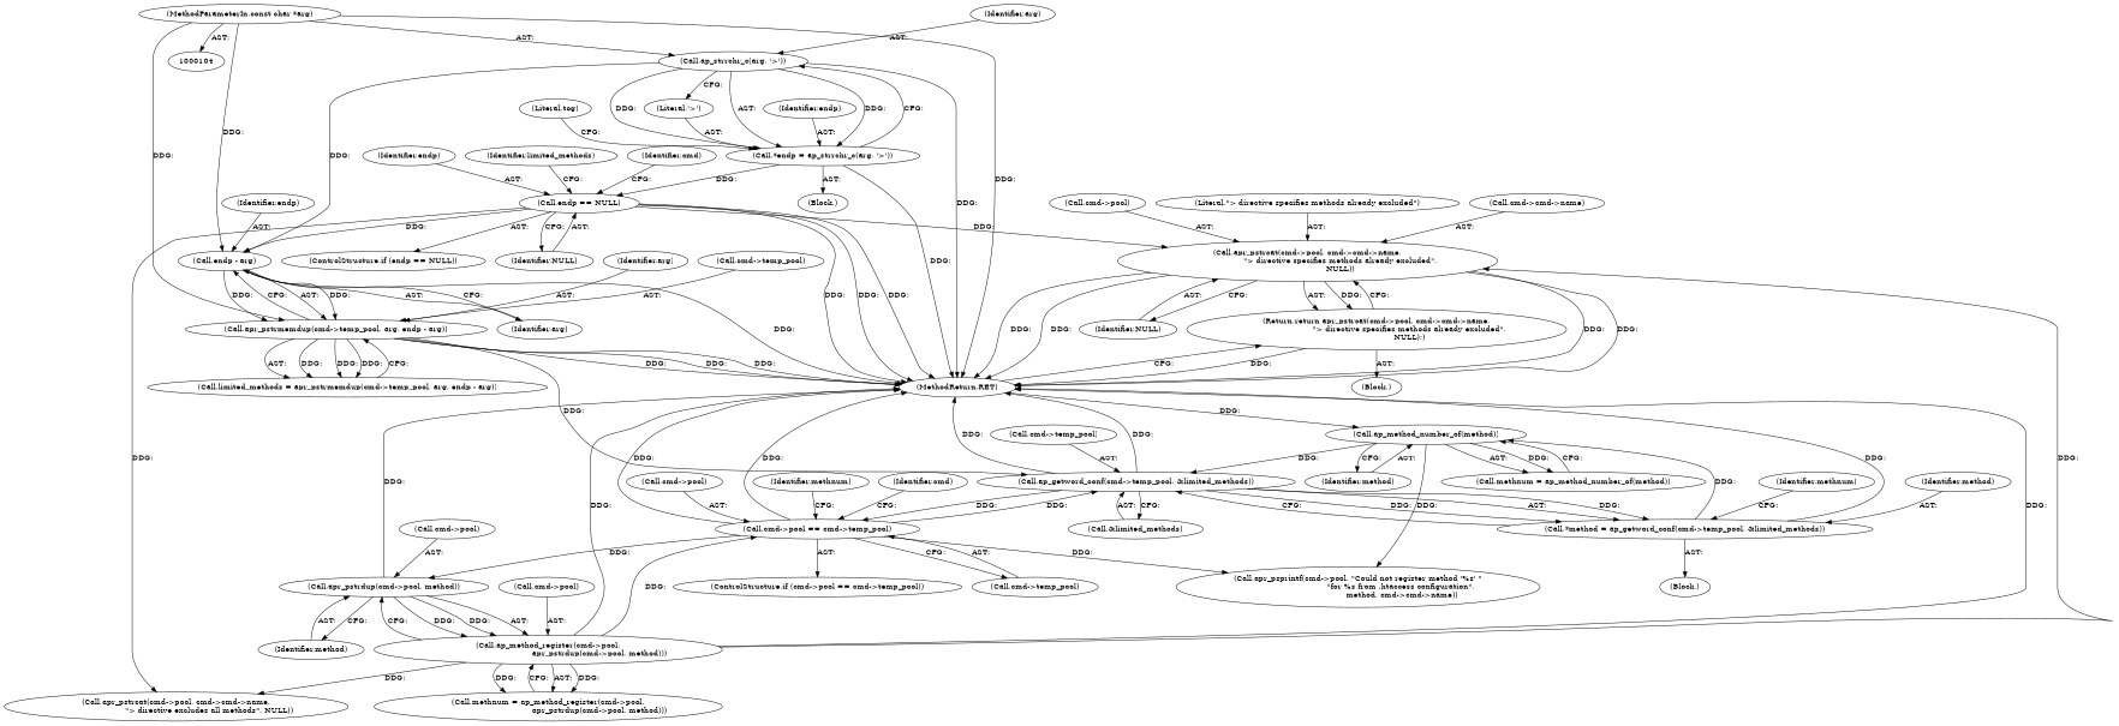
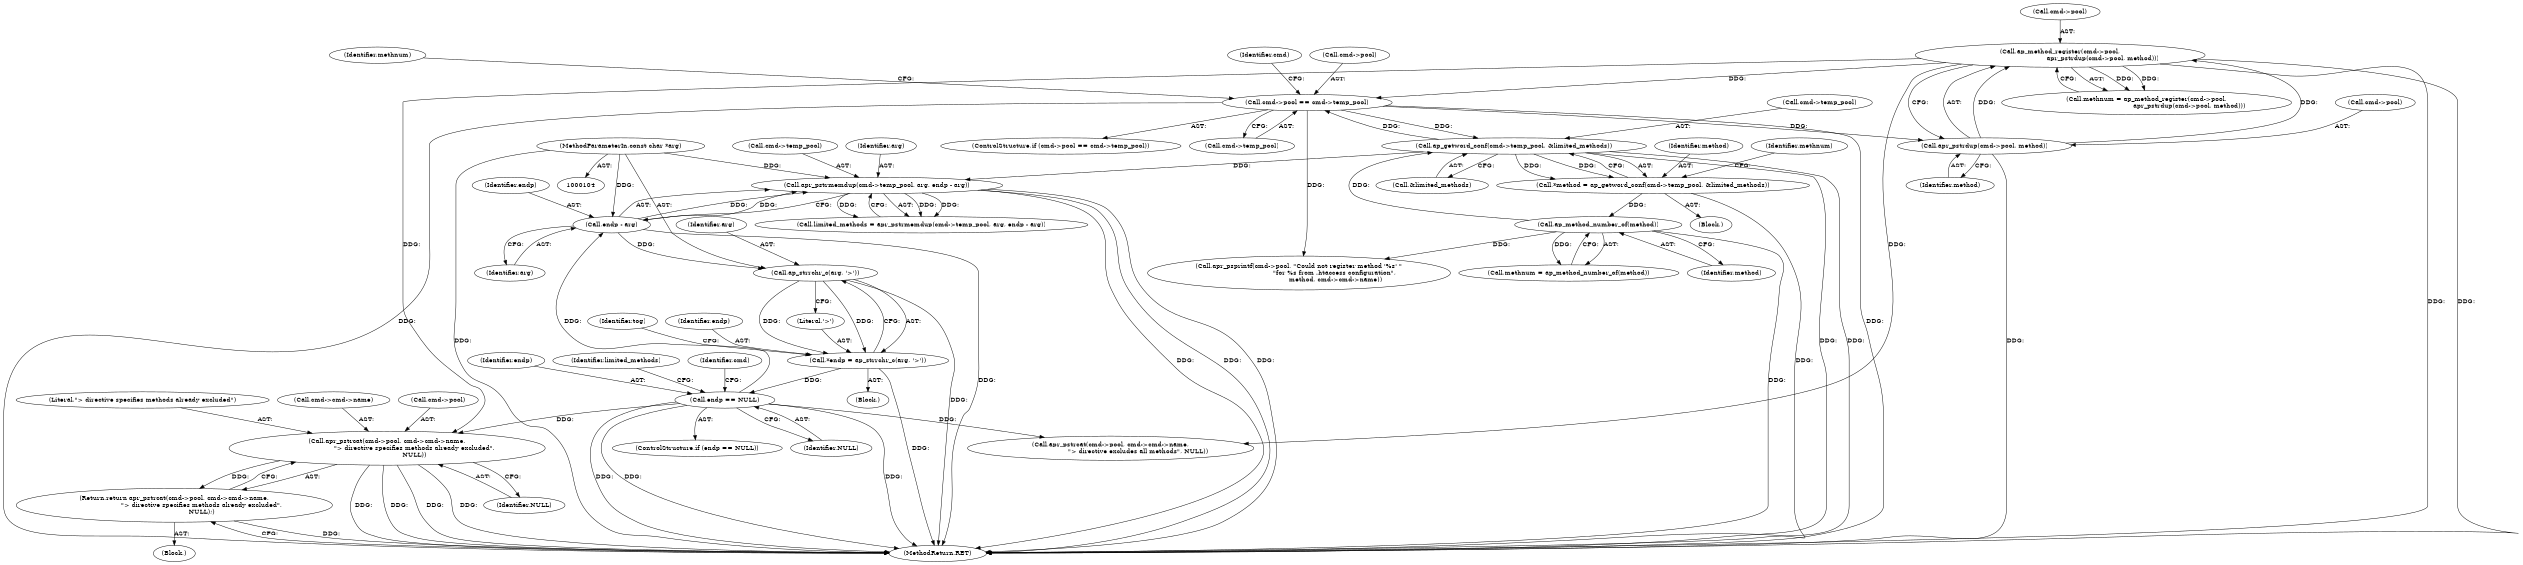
  digraph {
    n1 [label="(Call,apr_pstrcat(cmd->pool, cmd->cmd->name,\n                           \"> directive specifies methods already excluded\",\n                           NULL))"]
    n2 [label="(Return,return apr_pstrcat(cmd->pool, cmd->cmd->name,\n                           \"> directive specifies methods already excluded\",\n                           NULL);)"]
    n3 [label="(Identifier,NULL)"]
    n4 [label="(MethodReturn,RET)"]
    n5 [label="(Block,)"]
    n6 [label="(Call,ap_method_register(cmd->pool,\n                                          apr_pstrdup(cmd->pool, method)))"]
    n7 [label="(Call,apr_pstrdup(cmd->pool, method))"]
    n8 [label="(Call,cmd->pool == cmd->temp_pool)"]
    n9 [label="(Call,apr_pstrcat(cmd->pool, cmd->cmd->name,\n                           \"> directive excludes all methods\", NULL))"]
    n10 [label="(Call,methnum = ap_method_register(cmd->pool,\n                                          apr_pstrdup(cmd->pool, method)))"]
    n11 [label="(Identifier,method)"]
    n12 [label="(Call,ap_getword_conf(cmd->temp_pool, &limited_methods))"]
    n13 [label="(ControlStructure,if (cmd->pool == cmd->temp_pool))"]
    n14 [label="(Call,apr_psprintf(cmd->pool, \"Could not register method '%s' \"\n                                   \"for %s from .htaccess configuration\",\n                                    method, cmd->cmd->name))"]
    n15 [label="(Call,cmd->temp_pool)"]
    n16 [label="(Call,*method = ap_getword_conf(cmd->temp_pool, &limited_methods))"]
    n17 [label="(Call,&limited_methods)"]
    n18 [label="(Call,ap_method_number_of(method))"]
    n19 [label="(Block,)"]
    n20 [label="(Call,apr_pstrmemdup(cmd->temp_pool, arg, endp - arg))"]
    n21 [label="(Call,endp - arg)"]
    n22 [label="(Call,limited_methods = apr_pstrmemdup(cmd->temp_pool, arg, endp - arg))"]
    n23 [label="(Identifier,arg)"]
    n24 [label="(Call,endp == NULL)"]
    n25 [label="(ControlStructure,if (endp == NULL))"]
    n26 [label="(Identifier,NULL)"]
    n27 [label="(Call,*endp = ap_strrchr_c(arg, '>'))"]
    n28 [label="(Call,ap_strrchr_c(arg, '>'))"]
    n29 [label="(Block,)"]
    n30 [label="(Literal,'>')"]
    n31 [label="(MethodParameterIn,const char *arg)"]
    1000104
    n33 [label="(Call,methnum = ap_method_number_of(method))"]
    n34 [label="(Identifier,method)"]
    n35 [label="(Identifier,methnum)"]
    n36 [label="(Identifier,method)"]
    n37 [label="(Identifier,arg)"]
    n38 [label="(Call,cmd->temp_pool)"]
    n39 [label="(Literal,\"> directive specifies methods already excluded\")"]
    n40 [label="(Call,cmd->cmd->name)"]
-   n41 [label="(Literal,tog)"]
+   n41 [label="(Identifier,tog)"]
    n42 [label="(Call,cmd->pool)"]
    n43 [label="(Call,cmd->pool)"]
    n44 [label="(Identifier,cmd)"]
    n45 [label="(Call,cmd->pool)"]
    n46 [label="(Identifier,methnum)"]
    n47 [label="(Call,cmd->pool)"]
    n48 [label="(Identifier,endp)"]
    n49 [label="(Identifier,limited_methods)"]
    n50 [label="(Call,cmd->temp_pool)"]
    n51 [label="(Identifier,cmd)"]
    n52 [label="(Identifier,endp)"]
    n53 [label="(Identifier,endp)"]
    n54 [label="(Identifier,arg)"]
    n1 -> n2 [label="AST: "]
    n1 -> n2 [label="DDG: "]
    n1 -> n3 [label="CFG: "]
    n1 -> n4 [label="DDG: "]
    n1 -> n4 [label="DDG: "]
    n1 -> n4 [label="DDG: "]
    n1 -> n4 [label="DDG: "]
    n2 -> n1 [label="CFG: "]
    n2 -> n4 [label="DDG: "]
    n2 -> n5 [label="AST: "]
    n3 -> n1 [label="AST: "]
    n4 -> n2 [label="CFG: "]
    n6 -> n1 [label="DDG: "]
    n6 -> n4 [label="DDG: "]
    n6 -> n4 [label="DDG: "]
    n6 -> n7 [label="CFG: "]
    n6 -> n8 [label="DDG: "]
    n6 -> n9 [label="DDG: "]
    n6 -> n10 [label="AST: "]
    n6 -> n10 [label="DDG: "]
    n6 -> n10 [label="DDG: "]
    n7 -> n4 [label="DDG: "]
    n7 -> n6 [label="AST: "]
    n7 -> n6 [label="DDG: "]
    n7 -> n6 [label="DDG: "]
    n7 -> n11 [label="CFG: "]
    n8 -> n4 [label="DDG: "]
    n8 -> n4 [label="DDG: "]
    n8 -> n7 [label="DDG: "]
    n8 -> n12 [label="DDG: "]
    n8 -> n13 [label="AST: "]
    n8 -> n14 [label="DDG: "]
    n8 -> n15 [label="CFG: "]
    n10 -> n6 [label="CFG: "]
    n11 -> n7 [label="AST: "]
    n12 -> n4 [label="DDG: "]
    n12 -> n4 [label="DDG: "]
    n12 -> n8 [label="DDG: "]
    n12 -> n16 [label="AST: "]
    n12 -> n16 [label="DDG: "]
    n12 -> n16 [label="DDG: "]
    n12 -> n17 [label="CFG: "]
    n15 -> n8 [label="AST: "]
    n16 -> n4 [label="DDG: "]
    n16 -> n12 [label="CFG: "]
    n16 -> n18 [label="DDG: "]
    n16 -> n19 [label="AST: "]
    n17 -> n12 [label="AST: "]
-   n4 -> n18 [label="DDG: "]
+   n18 -> n4 [label="DDG: "]
    n18 -> n12 [label="DDG: "]
    n18 -> n14 [label="DDG: "]
    n18 -> n33 [label="AST: "]
    n18 -> n33 [label="DDG: "]
    n18 -> n34 [label="CFG: "]
    n20 -> n4 [label="DDG: "]
    n20 -> n4 [label="DDG: "]
    n20 -> n4 [label="DDG: "]
-   n20 -> n12 [label="DDG: "]
+   n12 -> n20 [label="DDG: "]
    n20 -> n21 [label="CFG: "]
    n20 -> n22 [label="AST: "]
    n20 -> n22 [label="DDG: "]
    n20 -> n22 [label="DDG: "]
    n20 -> n22 [label="DDG: "]
    n21 -> n4 [label="DDG: "]
    n21 -> n20 [label="AST: "]
    n21 -> n20 [label="DDG: "]
    n21 -> n20 [label="DDG: "]
    n21 -> n23 [label="CFG: "]
    n22 -> n20 [label="CFG: "]
    n23 -> n21 [label="AST: "]
    n24 -> n1 [label="DDG: "]
    n24 -> n4 [label="DDG: "]
    n24 -> n4 [label="DDG: "]
    n24 -> n4 [label="DDG: "]
    n24 -> n9 [label="DDG: "]
    n24 -> n21 [label="DDG: "]
    n24 -> n25 [label="AST: "]
    n24 -> n26 [label="CFG: "]
    n26 -> n24 [label="AST: "]
    n27 -> n4 [label="DDG: "]
    n27 -> n24 [label="DDG: "]
    n27 -> n28 [label="CFG: "]
    n27 -> n29 [label="AST: "]
    n28 -> n4 [label="DDG: "]
-   n28 -> n21 [label="DDG: "]
+   n21 -> n28 [label="DDG: "]
    n28 -> n27 [label="AST: "]
    n28 -> n27 [label="DDG: "]
    n28 -> n27 [label="DDG: "]
    n28 -> n30 [label="CFG: "]
    n30 -> n27 [label="AST: "]
    n31 -> n4 [label="DDG: "]
    n31 -> n20 [label="DDG: "]
    n31 -> n21 [label="DDG: "]
    n31 -> n28 [label="AST: "]
    n31 -> 1000104 [label="AST: "]
    n33 -> n18 [label="CFG: "]
    n34 -> n18 [label="AST: "]
    n35 -> n8 [label="CFG: "]
    n36 -> n16 [label="AST: "]
    n37 -> n20 [label="AST: "]
    n38 -> n20 [label="AST: "]
    n39 -> n1 [label="AST: "]
    n40 -> n1 [label="AST: "]
    n41 -> n27 [label="CFG: "]
    n42 -> n6 [label="AST: "]
    n43 -> n1 [label="AST: "]
    n44 -> n8 [label="CFG: "]
    n45 -> n8 [label="AST: "]
    n46 -> n16 [label="CFG: "]
    n47 -> n7 [label="AST: "]
    n48 -> n21 [label="AST: "]
    n49 -> n24 [label="CFG: "]
    n50 -> n12 [label="AST: "]
    n51 -> n24 [label="CFG: "]
    n52 -> n24 [label="AST: "]
    n53 -> n27 [label="AST: "]
    n54 -> n28 [label="AST: "]
  }
